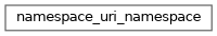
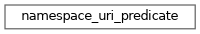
  digraph {
    rankdir=TB
-   n1 [color=grey40 fillcolor=white fontname=Helvetica fontsize=10 height=0.2 label=namespace_uri_namespace shape=box style=filled width=0.4]
+   n1 [color=grey40 fillcolor=white fontname=Helvetica fontsize=10 height=0.2 label=namespace_uri_predicate shape=box style=filled width=0.4]
  }
